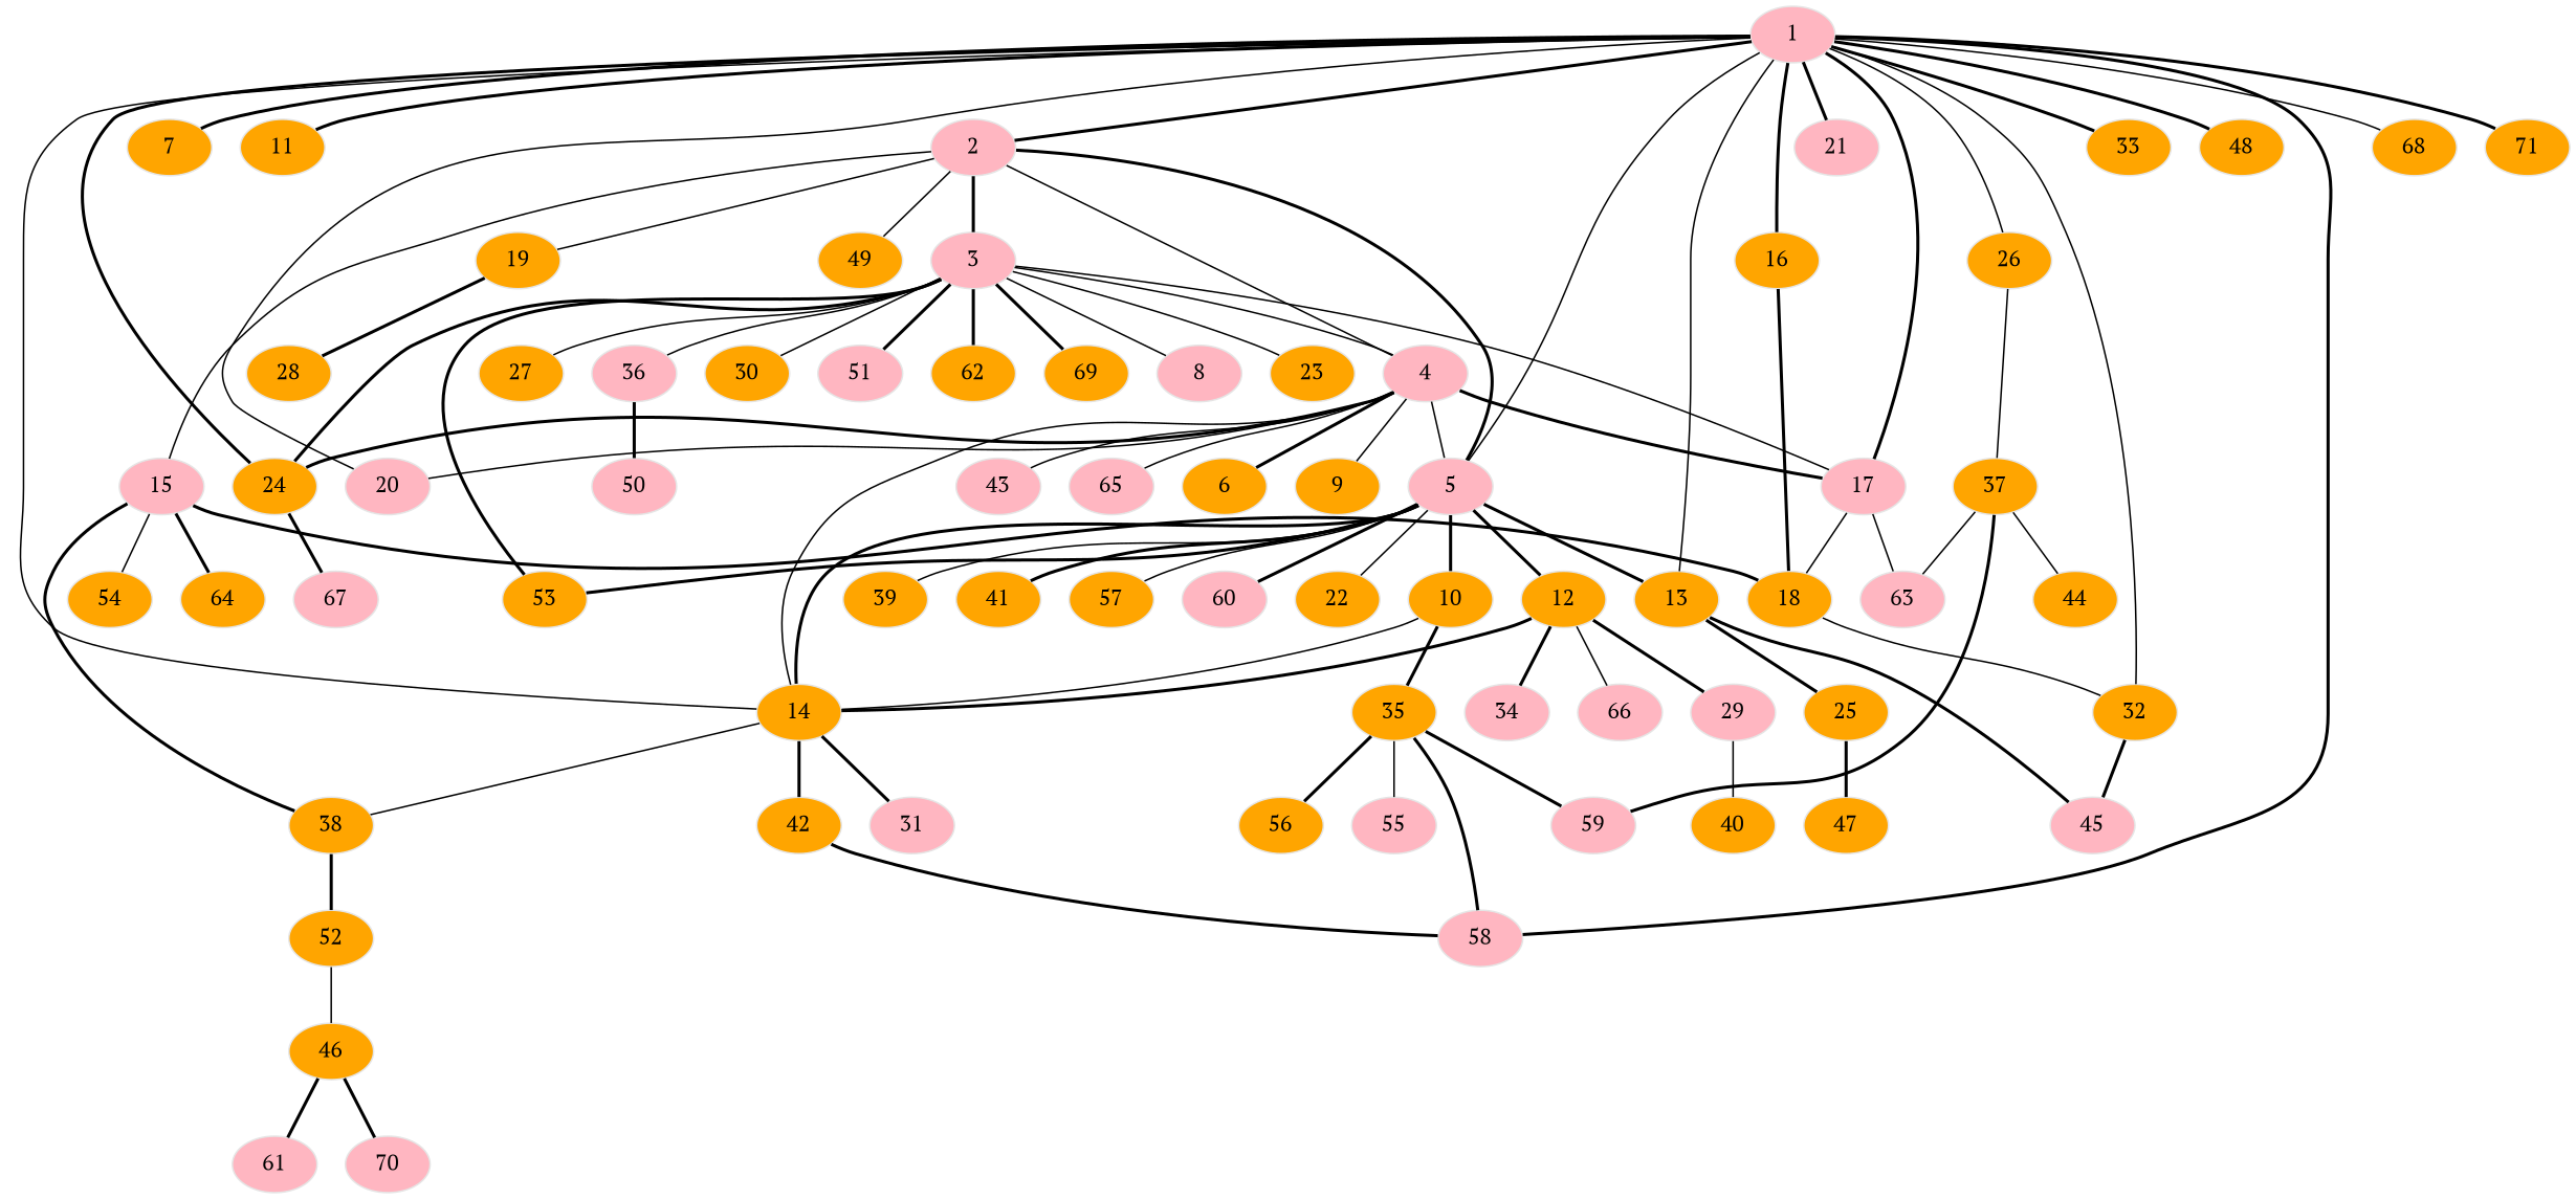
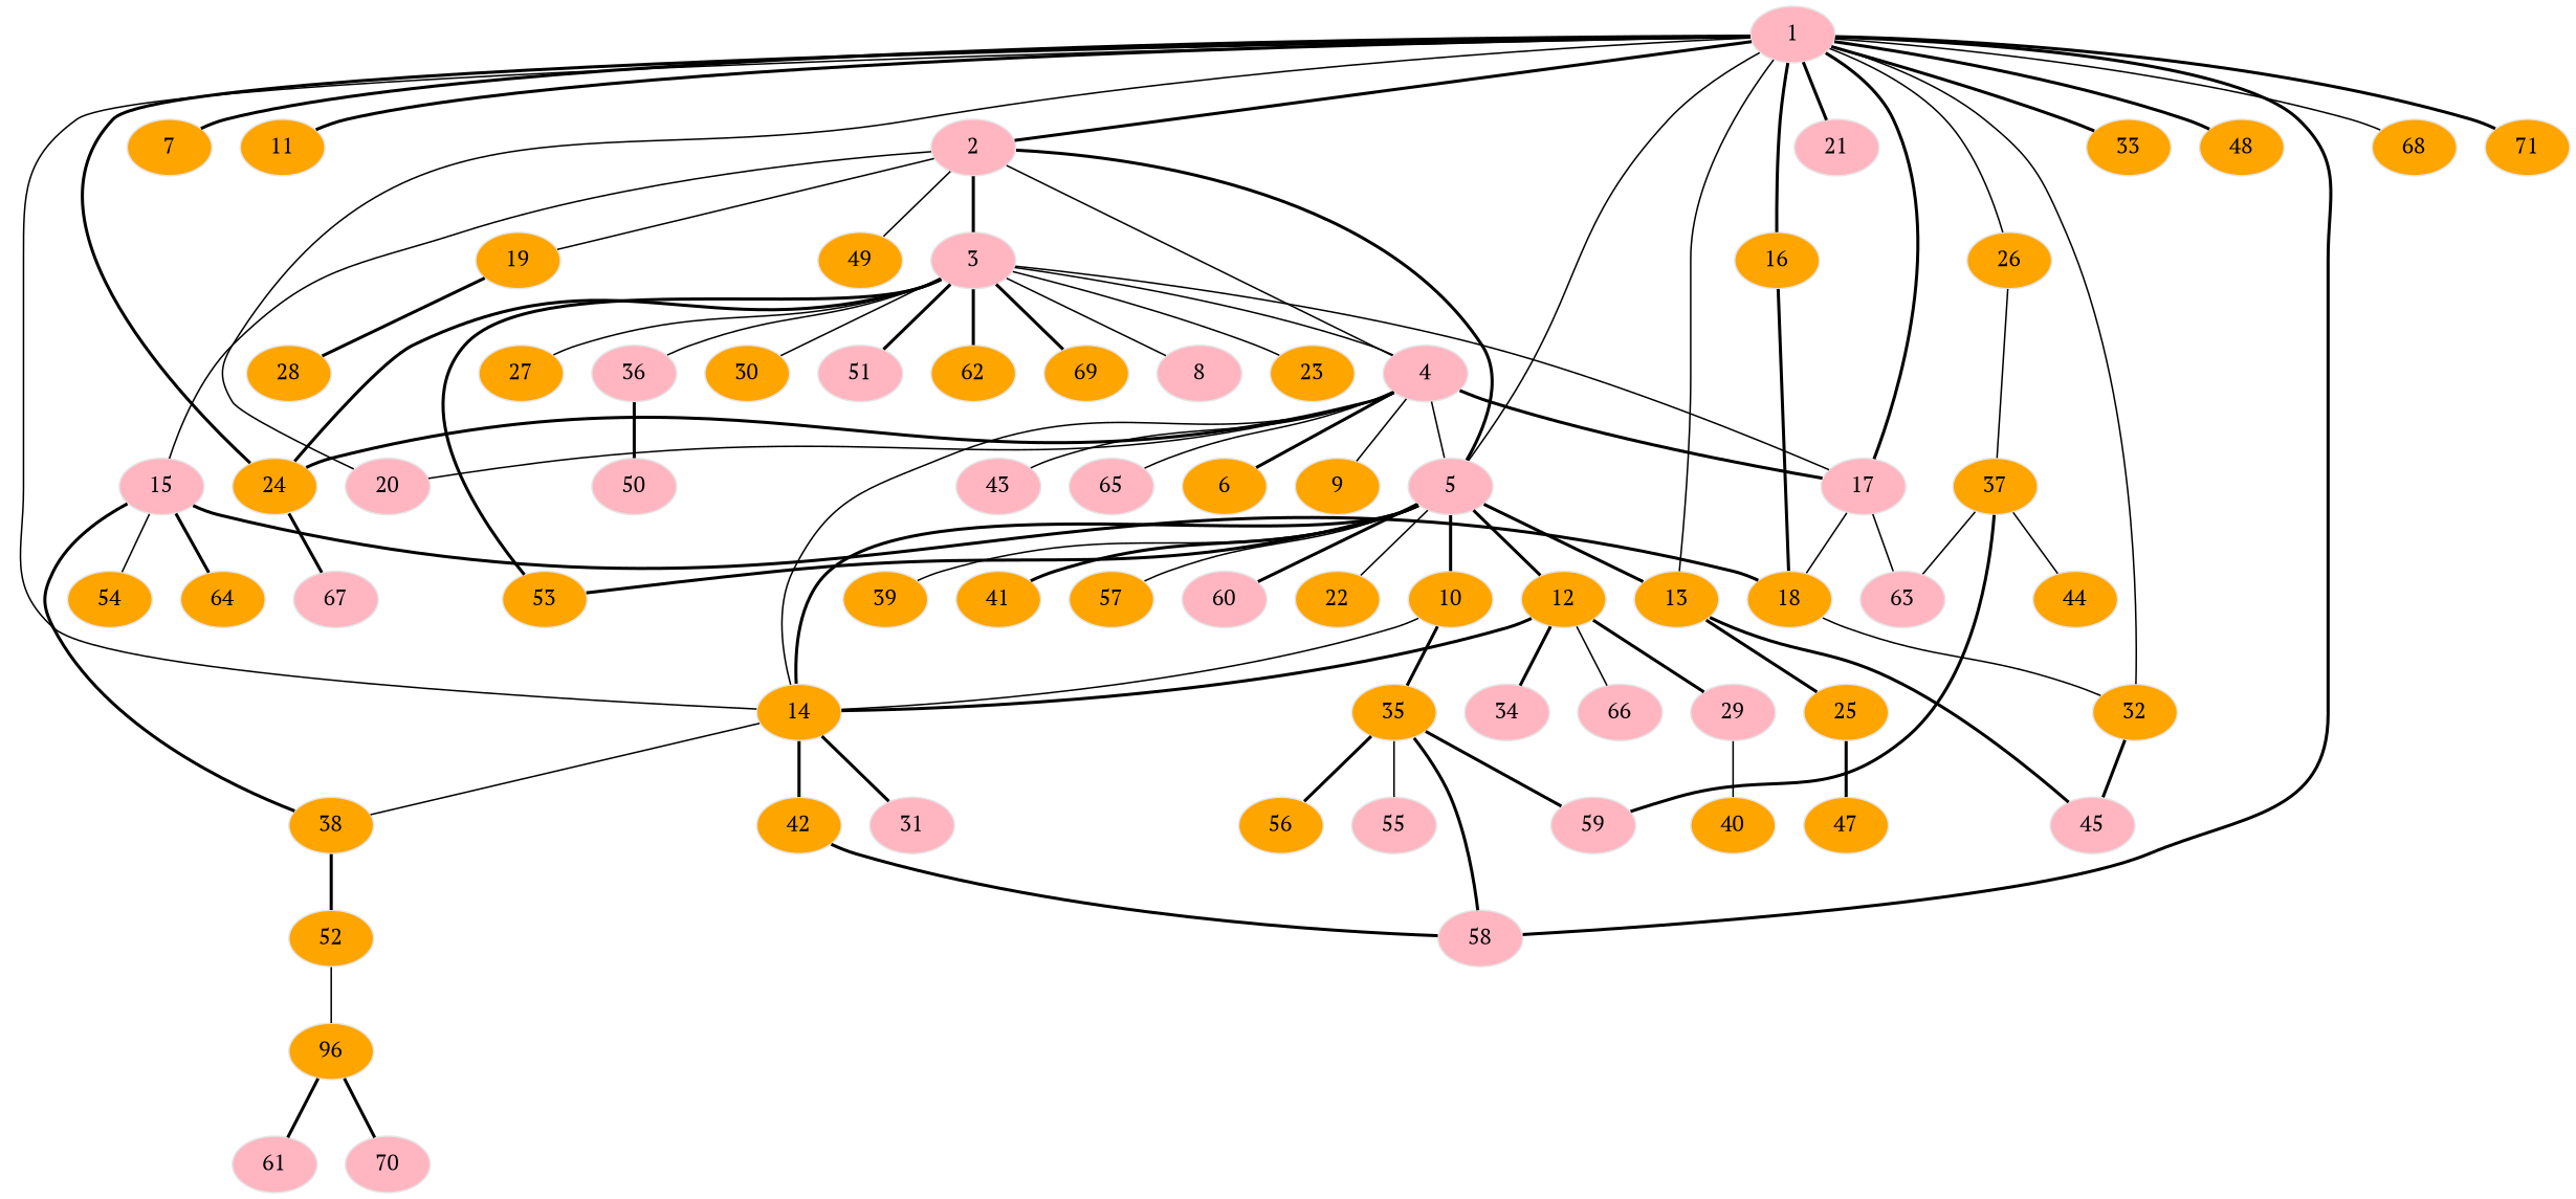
  graph {
    fontname="PT Serif"
    node [color=gray90 fillcolor=orange fontname="PT Serif" style=filled]
    edge [fontname="PT Serif" style=bold]
    1 [fillcolor=lightpink]
    2 [fillcolor=lightpink]
    5 [fillcolor=lightpink]
    7
    11
    13
    14
    16
    17 [fillcolor=lightpink]
    20 [fillcolor=lightpink]
    21 [fillcolor=lightpink]
    24
    26
    32
    33
    48
    58 [fillcolor=lightpink]
    68
    71
    3 [fillcolor=lightpink]
    4 [fillcolor=lightpink]
    15 [fillcolor=lightpink]
    19
    49
    53
    10
    12
    22
    39
    41
    57
    60 [fillcolor=lightpink]
    25
    45 [fillcolor=lightpink]
    31 [fillcolor=lightpink]
    38
    42
    18
    63 [fillcolor=lightpink]
    67 [fillcolor=lightpink]
    37
    8 [fillcolor=lightpink]
    23
    27
    30
    36 [fillcolor=lightpink]
    51 [fillcolor=lightpink]
    62
    69
    6
    9
    43 [fillcolor=lightpink]
    65 [fillcolor=lightpink]
    54
    64
    28
    50 [fillcolor=lightpink]
    35
    29 [fillcolor=lightpink]
    34 [fillcolor=lightpink]
    66 [fillcolor=lightpink]
    55 [fillcolor=lightpink]
    56
    59 [fillcolor=lightpink]
    40
    47
    52
    44
    61 [fillcolor=lightpink]
-   46
+   46 [label=96]
    70 [fillcolor=lightpink]
    1 -- 2
    1 -- 5 [style=solid]
    1 -- 7
    1 -- 11
    1 -- 13 [style=solid]
    1 -- 14 [style=solid]
    1 -- 16
    1 -- 17
    1 -- 20 [style=solid]
    1 -- 21
    1 -- 24
    1 -- 26 [style=solid]
    1 -- 32 [style=solid]
    1 -- 33
    1 -- 48
    1 -- 58
    1 -- 68 [style=solid]
    1 -- 71
    2 -- 5
    2 -- 3
    2 -- 4 [style=solid]
    2 -- 15 [style=solid]
    2 -- 19 [style=solid]
    2 -- 49 [style=solid]
    5 -- 13
    5 -- 14
    5 -- 53
    5 -- 10
    5 -- 12
    5 -- 22 [style=solid]
    5 -- 39 [style=solid]
    5 -- 41
    5 -- 57 [style=solid]
    5 -- 60
    13 -- 25
    13 -- 45
    14 -- 31
    14 -- 38 [style=solid]
    14 -- 42
    16 -- 18
    17 -- 18 [style=solid]
    17 -- 63 [style=solid]
    24 -- 67
    26 -- 37 [style=solid]
    32 -- 45
    3 -- 17 [style=solid]
    3 -- 24
    3 -- 4 [style=solid]
    3 -- 53
    3 -- 8 [style=solid]
    3 -- 23 [style=solid]
    3 -- 27 [style=solid]
    3 -- 30 [style=solid]
    3 -- 36 [style=solid]
    3 -- 51
    3 -- 62
    3 -- 69
    4 -- 5 [style=solid]
    4 -- 14 [style=solid]
    4 -- 17
    4 -- 20 [style=solid]
    4 -- 24
    4 -- 6
    4 -- 9 [style=solid]
    4 -- 43 [style=solid]
    4 -- 65 [style=solid]
    15 -- 38
    15 -- 18
    15 -- 54 [style=solid]
    15 -- 64
    19 -- 28
    10 -- 14 [style=solid]
    10 -- 35
    12 -- 14
    12 -- 29
    12 -- 34
    12 -- 66 [style=solid]
    25 -- 47
    38 -- 52
    42 -- 58
    18 -- 32 [style=solid]
    37 -- 63 [style=solid]
    37 -- 59
    37 -- 44 [style=solid]
    36 -- 50
    35 -- 58
    35 -- 55 [style=solid]
    35 -- 56
    35 -- 59
    29 -- 40 [style=solid]
    52 -- 46 [style=solid]
    46 -- 61
    46 -- 70
  }
